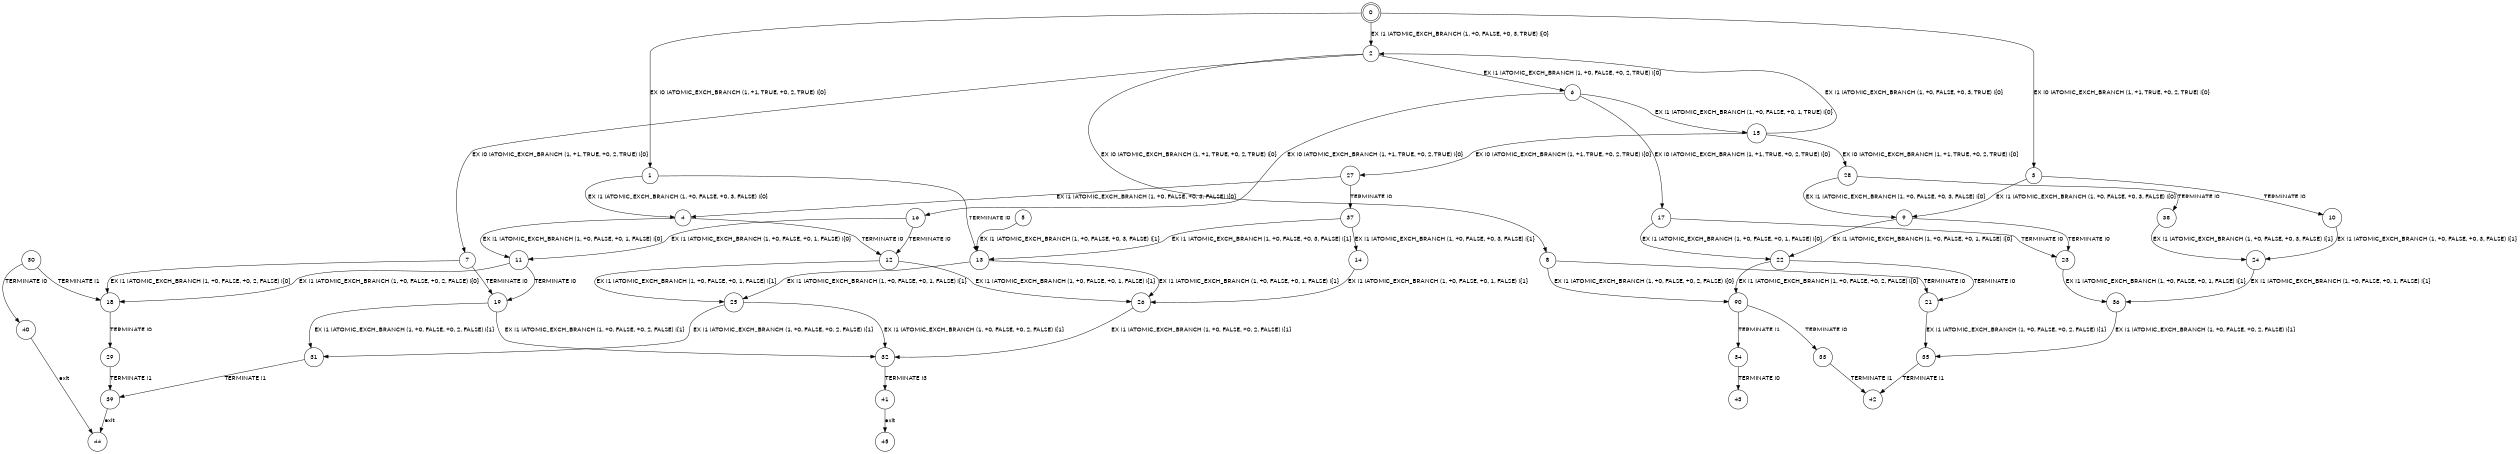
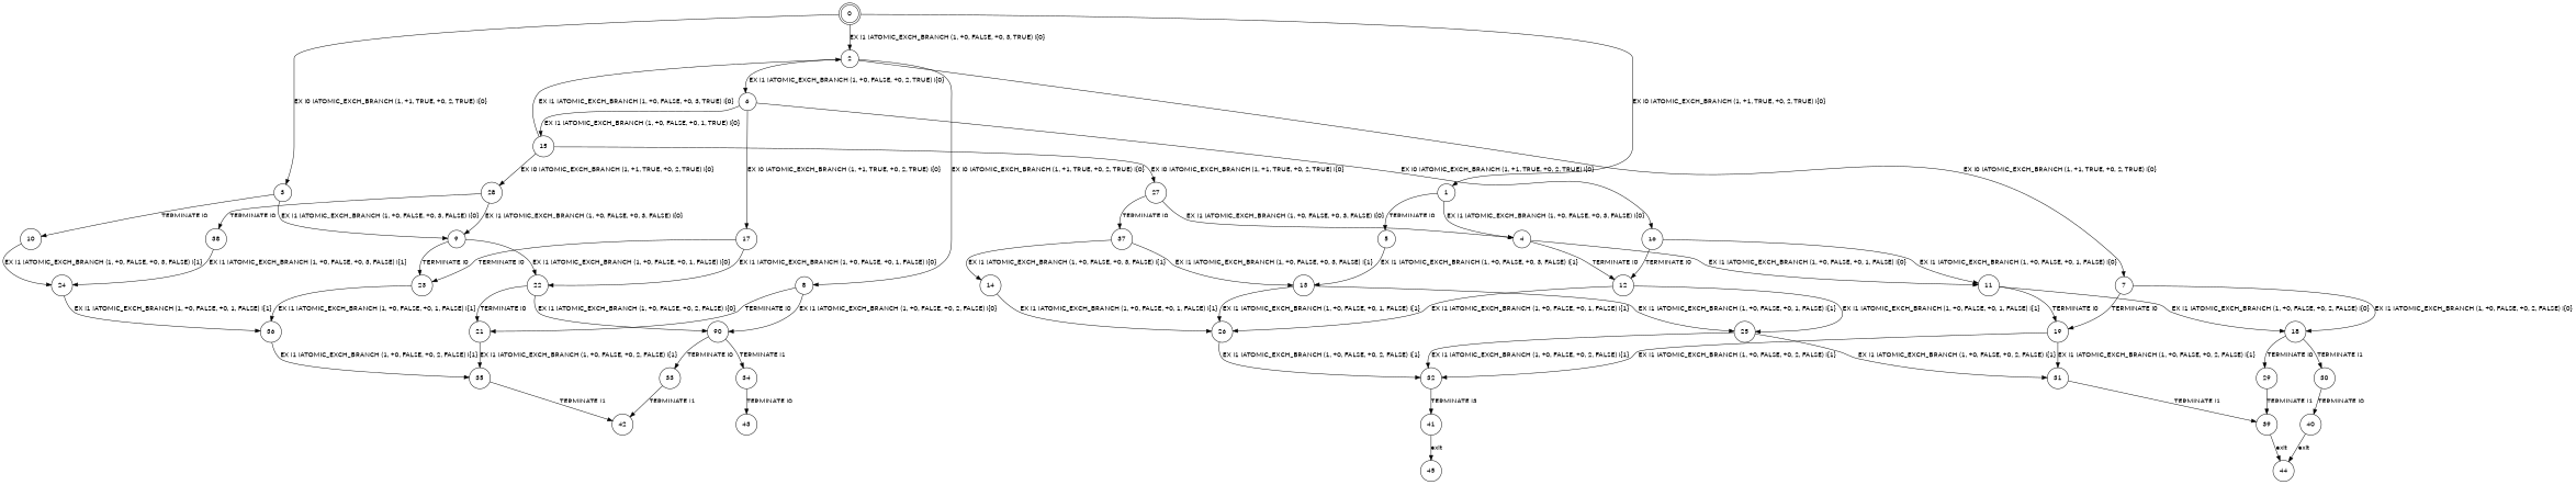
  digraph {
    fontname=Lato
    node [fontname=Lato shape=circle]
    edge [fontname=Lato]
    0 [peripheries=2]
    1
    2
    3
    4
    5
    6
    7
    8
    9
    10
    11
    12
    13
    15
    16
    17
    18
    19
    n20 [label=90]
    21
    22
    23
    24
    25
    26
    14
    27
    28
    29
    30
    31
    32
    33
    34
    35
    36
    37
    38
    39
    40
    41
    42
    43
    44
    45
    0 -> 1 [label="EX !0 !ATOMIC_EXCH_BRANCH (1, +1, TRUE, +0, 2, TRUE) !{0}"]
    0 -> 2 [label="EX !1 !ATOMIC_EXCH_BRANCH (1, +0, FALSE, +0, 3, TRUE) !{0}"]
    0 -> 3 [label="EX !0 !ATOMIC_EXCH_BRANCH (1, +1, TRUE, +0, 2, TRUE) !{0}"]
    1 -> 4 [label="EX !1 !ATOMIC_EXCH_BRANCH (1, +0, FALSE, +0, 3, FALSE) !{0}"]
-   1 -> 13 [label="TERMINATE !0"]
+   1 -> 5 [label="TERMINATE !0"]
    2 -> 6 [label="EX !1 !ATOMIC_EXCH_BRANCH (1, +0, FALSE, +0, 2, TRUE) !{0}"]
    2 -> 7 [label="EX !0 !ATOMIC_EXCH_BRANCH (1, +1, TRUE, +0, 2, TRUE) !{0}"]
    2 -> 8 [label="EX !0 !ATOMIC_EXCH_BRANCH (1, +1, TRUE, +0, 2, TRUE) !{0}"]
    3 -> 9 [label="EX !1 !ATOMIC_EXCH_BRANCH (1, +0, FALSE, +0, 3, FALSE) !{0}"]
    3 -> 10 [label="TERMINATE !0"]
    4 -> 11 [label="EX !1 !ATOMIC_EXCH_BRANCH (1, +0, FALSE, +0, 1, FALSE) !{0}"]
    4 -> 12 [label="TERMINATE !0"]
    5 -> 13 [label="EX !1 !ATOMIC_EXCH_BRANCH (1, +0, FALSE, +0, 3, FALSE) !{1}"]
    6 -> 15 [label="EX !1 !ATOMIC_EXCH_BRANCH (1, +0, FALSE, +0, 1, TRUE) !{0}"]
    6 -> 16 [label="EX !0 !ATOMIC_EXCH_BRANCH (1, +1, TRUE, +0, 2, TRUE) !{0}"]
    6 -> 17 [label="EX !0 !ATOMIC_EXCH_BRANCH (1, +1, TRUE, +0, 2, TRUE) !{0}"]
    7 -> 18 [label="EX !1 !ATOMIC_EXCH_BRANCH (1, +0, FALSE, +0, 2, FALSE) !{0}"]
    7 -> 19 [label="TERMINATE !0"]
    8 -> n20 [label="EX !1 !ATOMIC_EXCH_BRANCH (1, +0, FALSE, +0, 2, FALSE) !{0}"]
    8 -> 21 [label="TERMINATE !0"]
    9 -> 22 [label="EX !1 !ATOMIC_EXCH_BRANCH (1, +0, FALSE, +0, 1, FALSE) !{0}"]
    9 -> 23 [label="TERMINATE !0"]
    10 -> 24 [label="EX !1 !ATOMIC_EXCH_BRANCH (1, +0, FALSE, +0, 3, FALSE) !{1}"]
    11 -> 18 [label="EX !1 !ATOMIC_EXCH_BRANCH (1, +0, FALSE, +0, 2, FALSE) !{0}"]
    11 -> 19 [label="TERMINATE !0"]
    12 -> 25 [label="EX !1 !ATOMIC_EXCH_BRANCH (1, +0, FALSE, +0, 1, FALSE) !{1}"]
    12 -> 26 [label="EX !1 !ATOMIC_EXCH_BRANCH (1, +0, FALSE, +0, 1, FALSE) !{1}"]
    13 -> 25 [label="EX !1 !ATOMIC_EXCH_BRANCH (1, +0, FALSE, +0, 1, FALSE) !{1}"]
    13 -> 26 [label="EX !1 !ATOMIC_EXCH_BRANCH (1, +0, FALSE, +0, 1, FALSE) !{1}"]
    15 -> 2 [label="EX !1 !ATOMIC_EXCH_BRANCH (1, +0, FALSE, +0, 3, TRUE) !{0}"]
    15 -> 27 [label="EX !0 !ATOMIC_EXCH_BRANCH (1, +1, TRUE, +0, 2, TRUE) !{0}"]
    15 -> 28 [label="EX !0 !ATOMIC_EXCH_BRANCH (1, +1, TRUE, +0, 2, TRUE) !{0}"]
    16 -> 11 [label="EX !1 !ATOMIC_EXCH_BRANCH (1, +0, FALSE, +0, 1, FALSE) !{0}"]
    16 -> 12 [label="TERMINATE !0"]
    17 -> 22 [label="EX !1 !ATOMIC_EXCH_BRANCH (1, +0, FALSE, +0, 1, FALSE) !{0}"]
    17 -> 23 [label="TERMINATE !0"]
    18 -> 29 [label="TERMINATE !0"]
-   30 -> 18 [label="TERMINATE !1"]
+   18 -> 30 [label="TERMINATE !1"]
    19 -> 31 [label="EX !1 !ATOMIC_EXCH_BRANCH (1, +0, FALSE, +0, 2, FALSE) !{1}"]
    19 -> 32 [label="EX !1 !ATOMIC_EXCH_BRANCH (1, +0, FALSE, +0, 2, FALSE) !{1}"]
    n20 -> 33 [label="TERMINATE !0"]
    n20 -> 34 [label="TERMINATE !1"]
    21 -> 35 [label="EX !1 !ATOMIC_EXCH_BRANCH (1, +0, FALSE, +0, 2, FALSE) !{1}"]
    22 -> n20 [label="EX !1 !ATOMIC_EXCH_BRANCH (1, +0, FALSE, +0, 2, FALSE) !{0}"]
    22 -> 21 [label="TERMINATE !0"]
    23 -> 36 [label="EX !1 !ATOMIC_EXCH_BRANCH (1, +0, FALSE, +0, 1, FALSE) !{1}"]
    24 -> 36 [label="EX !1 !ATOMIC_EXCH_BRANCH (1, +0, FALSE, +0, 1, FALSE) !{1}"]
    25 -> 31 [label="EX !1 !ATOMIC_EXCH_BRANCH (1, +0, FALSE, +0, 2, FALSE) !{1}"]
    25 -> 32 [label="EX !1 !ATOMIC_EXCH_BRANCH (1, +0, FALSE, +0, 2, FALSE) !{1}"]
    26 -> 32 [label="EX !1 !ATOMIC_EXCH_BRANCH (1, +0, FALSE, +0, 2, FALSE) !{1}"]
    14 -> 26 [label="EX !1 !ATOMIC_EXCH_BRANCH (1, +0, FALSE, +0, 1, FALSE) !{1}"]
    27 -> 4 [label="EX !1 !ATOMIC_EXCH_BRANCH (1, +0, FALSE, +0, 3, FALSE) !{0}"]
    27 -> 37 [label="TERMINATE !0"]
    28 -> 9 [label="EX !1 !ATOMIC_EXCH_BRANCH (1, +0, FALSE, +0, 3, FALSE) !{0}"]
    28 -> 38 [label="TERMINATE !0"]
    29 -> 39 [label="TERMINATE !1"]
    30 -> 40 [label="TERMINATE !0"]
    31 -> 39 [label="TERMINATE !1"]
    32 -> 41 [label="TERMINATE !3"]
    33 -> 42 [label="TERMINATE !1"]
    34 -> 43 [label="TERMINATE !0"]
    35 -> 42 [label="TERMINATE !1"]
    36 -> 35 [label="EX !1 !ATOMIC_EXCH_BRANCH (1, +0, FALSE, +0, 2, FALSE) !{1}"]
    37 -> 13 [label="EX !1 !ATOMIC_EXCH_BRANCH (1, +0, FALSE, +0, 3, FALSE) !{1}"]
    37 -> 14 [label="EX !1 !ATOMIC_EXCH_BRANCH (1, +0, FALSE, +0, 3, FALSE) !{1}"]
    38 -> 24 [label="EX !1 !ATOMIC_EXCH_BRANCH (1, +0, FALSE, +0, 3, FALSE) !{1}"]
    39 -> 44 [label=exit]
    40 -> 44 [label=exit]
    41 -> 45 [label=exit]
  }
